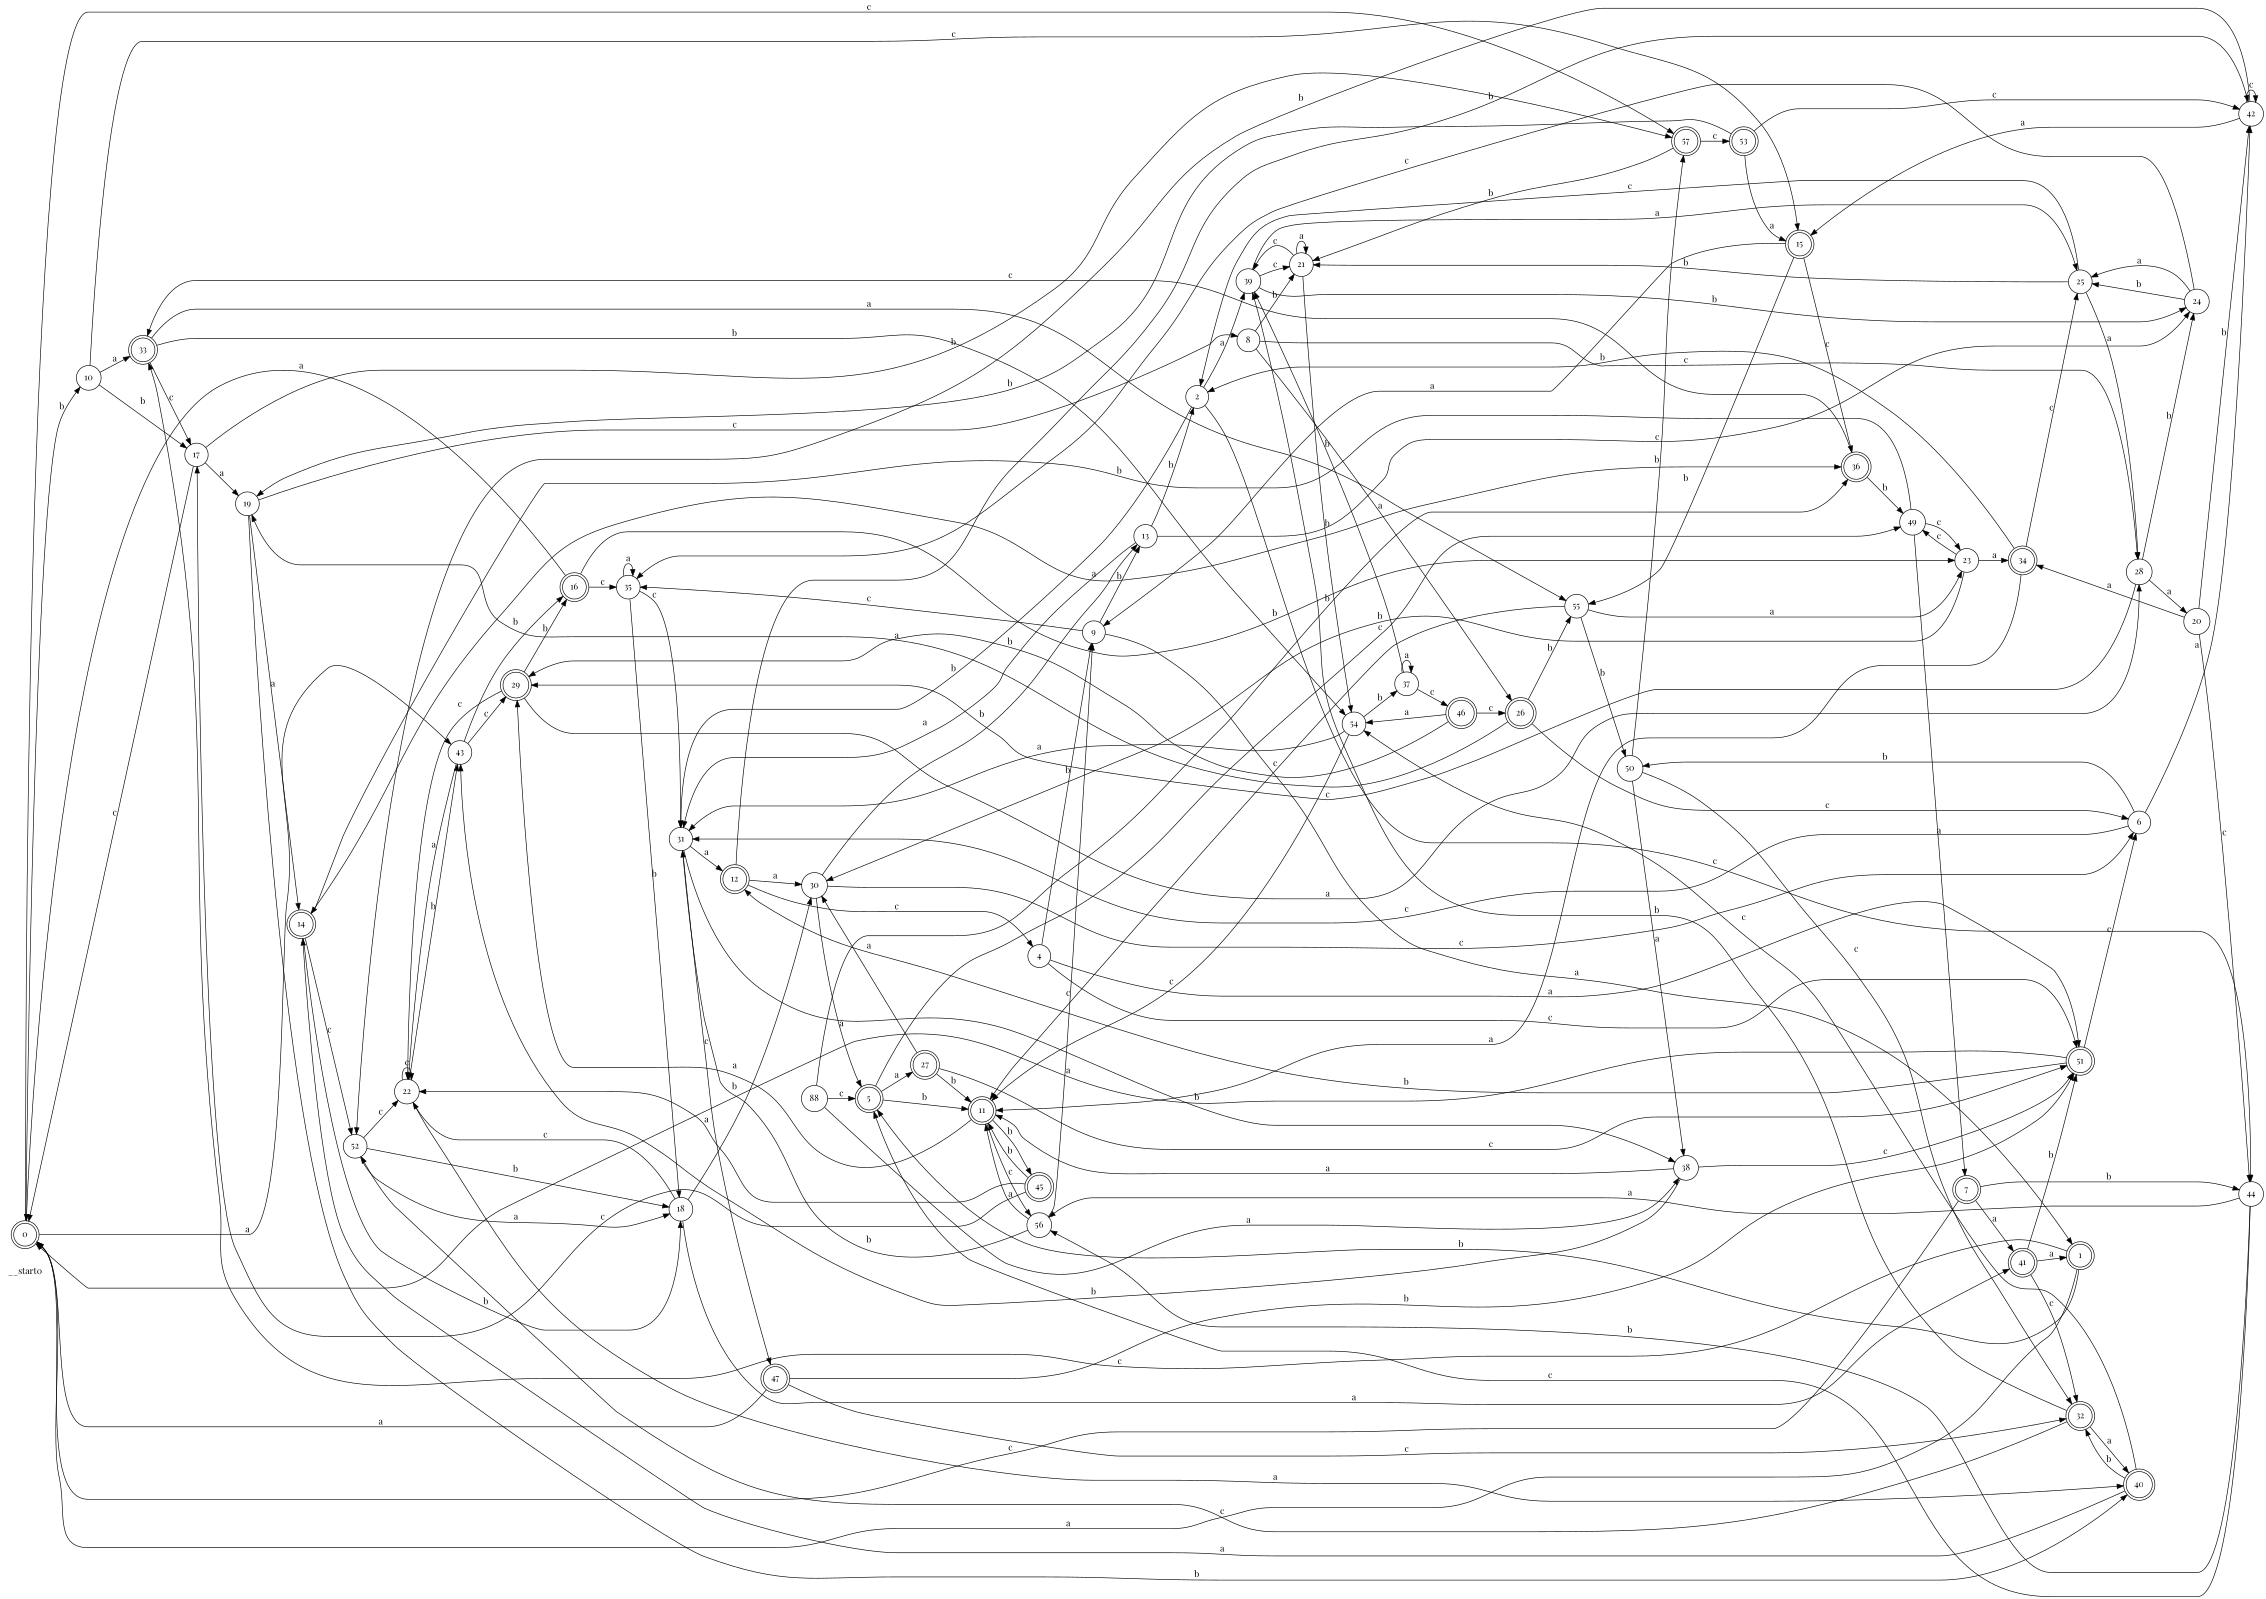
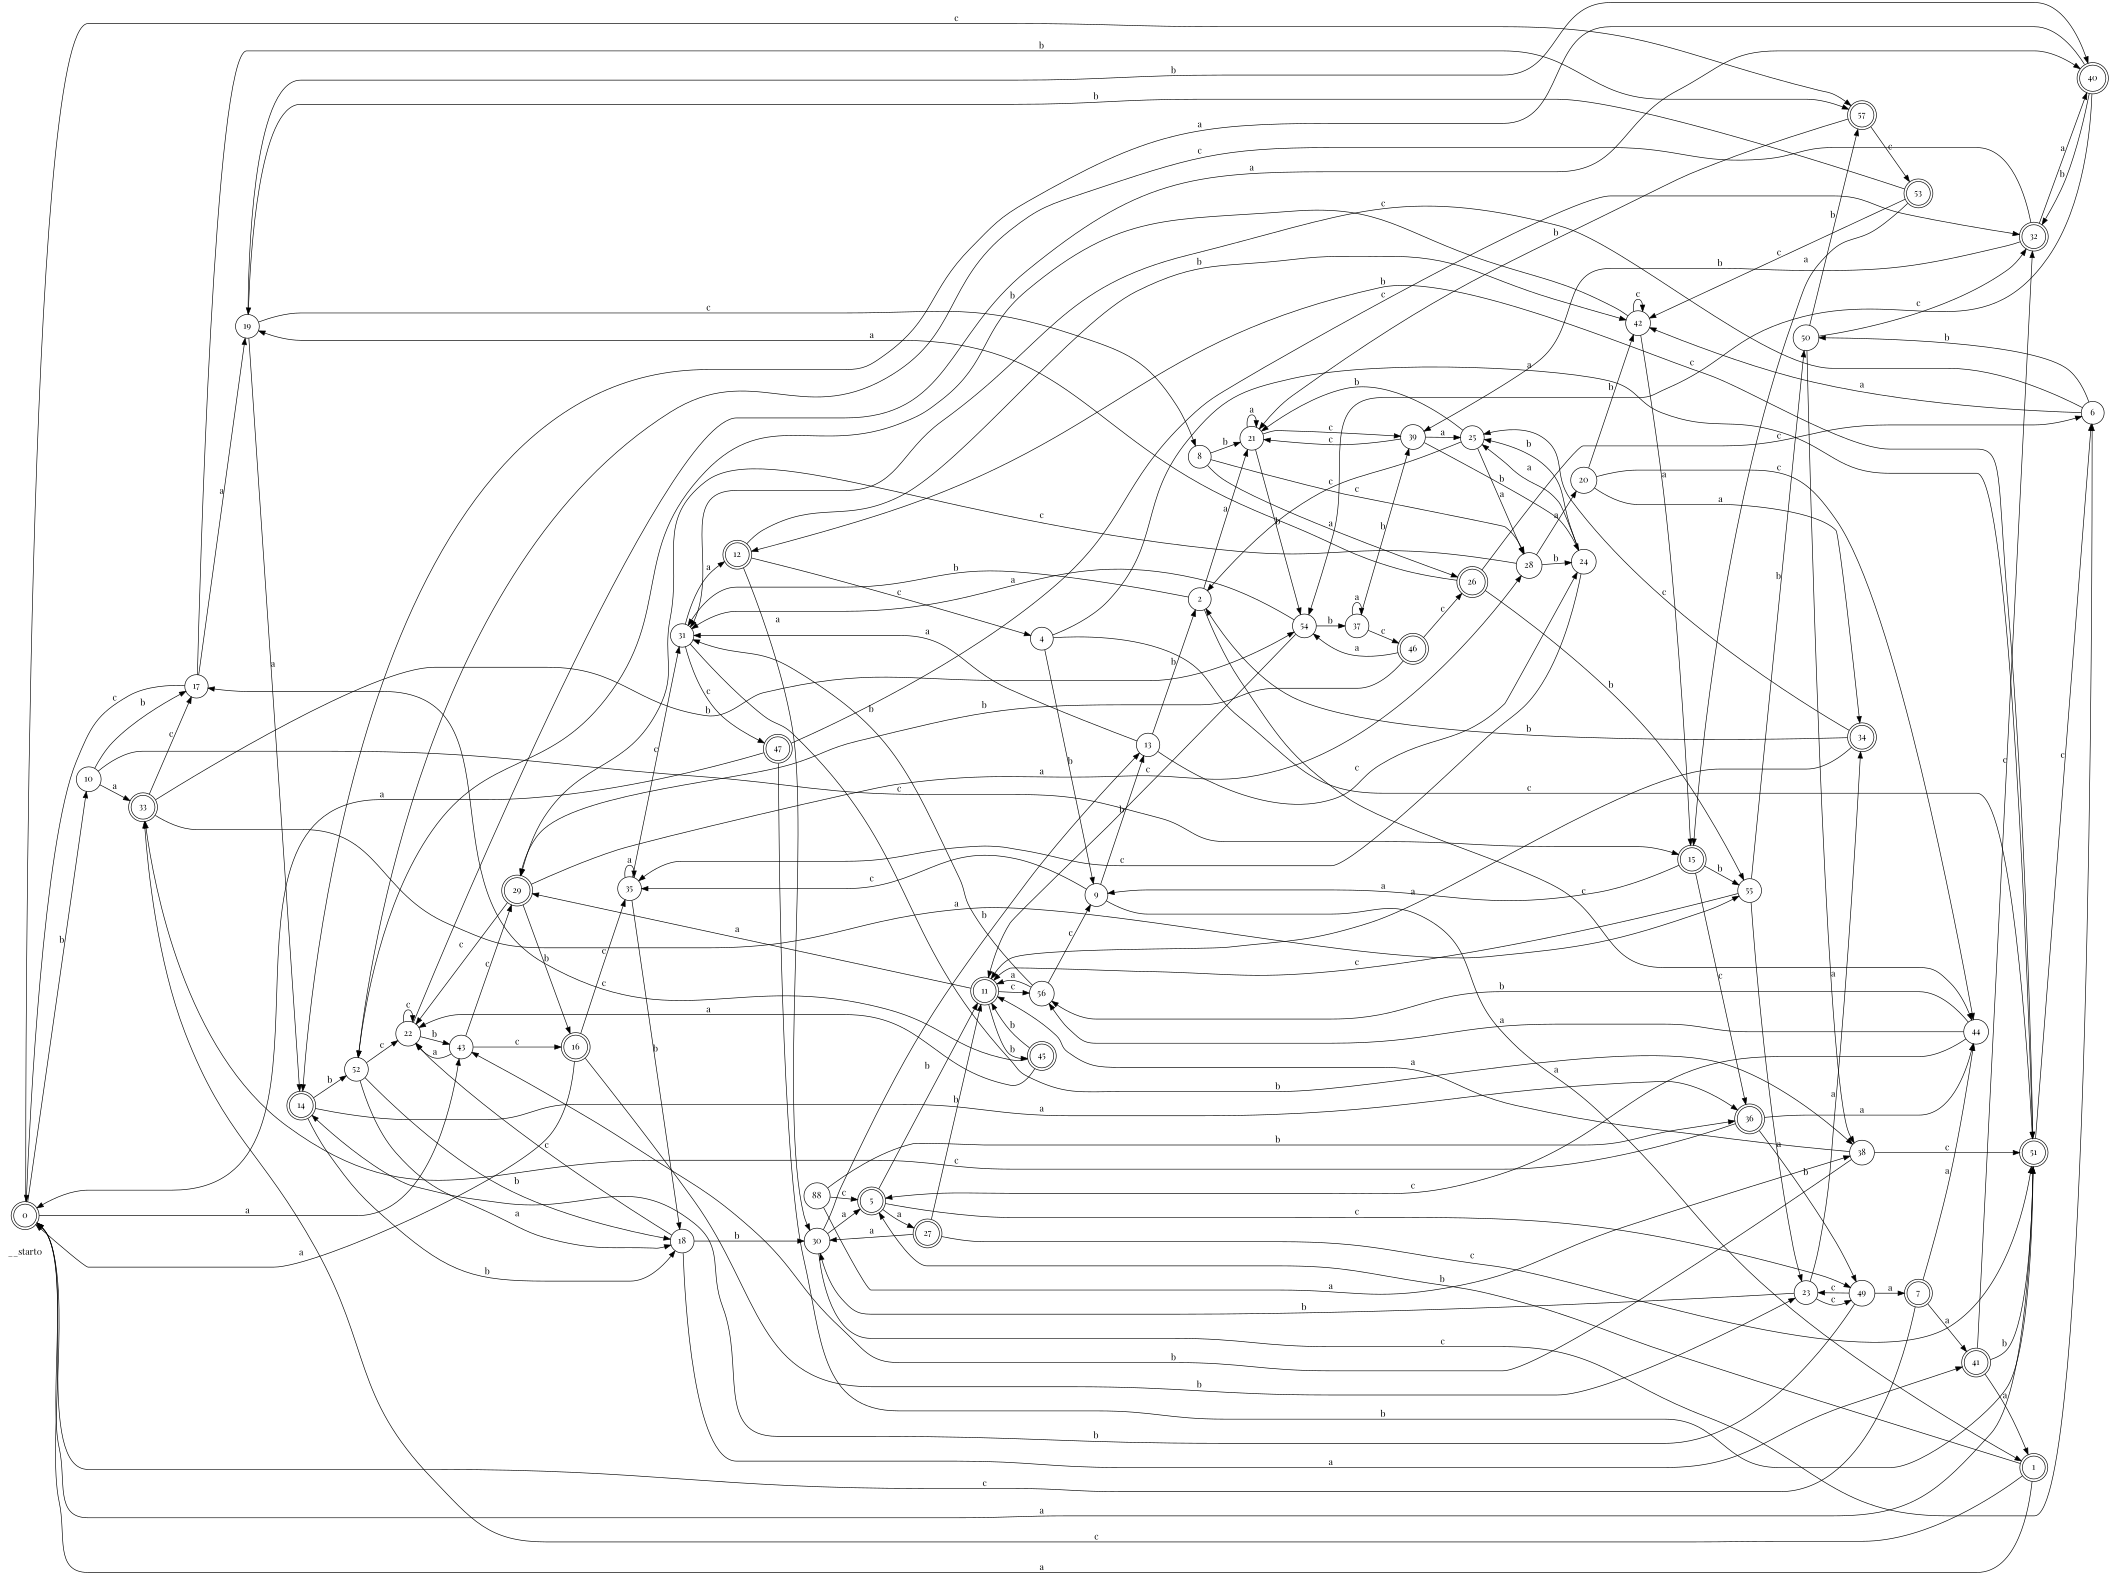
  digraph {
    fontname="Playfair Display"
    rankdir=LR
    node [fontname="Playfair Display" shape=circle color=black fillcolor=white style=filled]
    edge [fontname="Playfair Display"]
    __start0 [shape=none color="" fillcolor="" style=""]
    n2 [label=0 shape=doublecircle style="rounded,filled"]
    n3 [label=10]
    n4 [label=43]
    n5 [label=57 shape=doublecircle style="rounded,filled"]
    n6 [label=33 shape=doublecircle style="rounded,filled"]
    n7 [label=15 shape=doublecircle style="rounded,filled"]
    n8 [label=17]
    n9 [label=29 shape=doublecircle style="rounded,filled"]
    n10 [label=16 shape=doublecircle style="rounded,filled"]
    n11 [label=22]
    n12 [label=21]
    n13 [label=53 shape=doublecircle style="rounded,filled"]
    n14 [label=1 shape=doublecircle style="rounded,filled"]
    n15 [label=5 shape=doublecircle style="rounded,filled"]
    n16 [label=11 shape=doublecircle style="rounded,filled"]
    n17 [label=27 shape=doublecircle style="rounded,filled"]
    n18 [label=49]
    n19 [label=55]
    n20 [label=54]
    n21 [label=2]
    n22 [label=31]
    n23 [label=44]
    n24 [label=39]
    n25 [label=12 shape=doublecircle style="rounded,filled"]
    n26 [label=38]
    n27 [label=47 shape=doublecircle style="rounded,filled"]
    n28 [label=56]
    n29 [label=23]
    n30 [label=30]
    n31 [label=34 shape=doublecircle style="rounded,filled"]
    n32 [label=28]
    n33 [label=24]
    n34 [label=20]
    n35 [label=50]
    n36 [label=4]
    n37 [label=9]
    n38 [label=51 shape=doublecircle style="rounded,filled"]
    n39 [label=13]
    n40 [label=35]
    n41 [label=6]
    n42 [label=45 shape=doublecircle style="rounded,filled"]
    n43 [label=7 shape=doublecircle style="rounded,filled"]
    n44 [label=14 shape=doublecircle style="rounded,filled"]
    n45 [label=42]
    n46 [label=52]
    n47 [label=32 shape=doublecircle style="rounded,filled"]
    n48 [label=41 shape=doublecircle style="rounded,filled"]
    n49 [label=8]
    n50 [label=26 shape=doublecircle style="rounded,filled"]
    n51 [label=19 style="rounded,filled"]
    n52 [label=18]
    n53 [label=36 shape=doublecircle style="rounded,filled"]
    n54 [label=25]
    n55 [label=40 shape=doublecircle style="rounded,filled"]
    n56 [label=37]
    n57 [label=46 shape=doublecircle style="rounded,filled"]
    n58 [label=88]
    n2 -> n3 [label=b]
    n2 -> n4 [label=a]
    n2 -> n5 [label=c]
    n3 -> n6 [label=a]
    n3 -> n7 [label=c]
    n3 -> n8 [label=b]
    n4 -> n9 [label=c]
-   n4 -> n10 [label=b]
+   n4 -> n10 [label=c]
    n4 -> n11 [label=a]
    n5 -> n12 [label=b]
    n5 -> n13 [label=c]
    n6 -> n8 [label=c]
    n6 -> n19 [label=a]
    n6 -> n20 [label=b]
    n7 -> n19 [label=b]
    n7 -> n37 [label=a]
    n7 -> n53 [label=c]
    n8 -> n2 [label=c]
    n8 -> n5 [label=b]
    n8 -> n51 [label=a]
    n9 -> n10 [label=b]
    n9 -> n11 [label=c]
    n9 -> n32 [label=a]
    n10 -> n2 [label=a]
    n10 -> n29 [label=b]
    n10 -> n40 [label=c]
    n11 -> n4 [label=b]
    n11 -> n11 [label=c]
    n11 -> n55 [label=a]
    n12 -> n12 [label=a]
    n12 -> n20 [label=b]
    n12 -> n24 [label=c]
    n13 -> n7 [label=a]
    n13 -> n45 [label=c]
    n13 -> n51 [label=b]
    n14 -> n2 [label=a]
    n14 -> n6 [label=c]
    n14 -> n15 [label=b]
    n15 -> n16 [label=b]
    n15 -> n17 [label=a]
    n15 -> n18 [label=c]
    n16 -> n9 [label=a]
    n16 -> n28 [label=c]
    n16 -> n42 [label=b]
    n17 -> n16 [label=b]
    n17 -> n30 [label=a]
    n17 -> n38 [label=c]
    n18 -> n29 [label=c]
    n18 -> n43 [label=a]
    n18 -> n44 [label=b]
    n19 -> n16 [label=c]
    n19 -> n29 [label=a]
    n19 -> n35 [label=b]
    n20 -> n16 [label=c]
    n20 -> n22 [label=a]
    n20 -> n56 [label=b]
-   n21 -> n24 [label=a]
+   n21 -> n12 [label=a]
    n21 -> n22 [label=b]
    n21 -> n23 [label=c]
    n22 -> n25 [label=a]
    n22 -> n26 [label=b]
    n22 -> n27 [label=c]
    n23 -> n15 [label=c]
    n23 -> n28 [label=a]
    n23 -> n28 [label=b]
    n24 -> n12 [label=c]
    n24 -> n33 [label=b]
    n24 -> n54 [label=a]
    n25 -> n30 [label=a]
    n25 -> n36 [label=c]
    n25 -> n45 [label=b]
    n26 -> n4 [label=b]
    n26 -> n16 [label=a]
    n26 -> n38 [label=c]
    n27 -> n2 [label=a]
    n27 -> n38 [label=b]
    n27 -> n47 [label=c]
    n28 -> n16 [label=a]
    n28 -> n22 [label=b]
    n28 -> n37 [label=c]
    n29 -> n18 [label=c]
    n29 -> n30 [label=b]
    n29 -> n31 [label=a]
    n30 -> n15 [label=a]
    n30 -> n39 [label=b]
    n30 -> n41 [label=c]
    n31 -> n16 [label=a]
    n31 -> n21 [label=b]
    n31 -> n54 [label=c]
    n32 -> n9 [label=c]
    n32 -> n33 [label=b]
    n32 -> n34 [label=a]
    n33 -> n40 [label=c]
    n33 -> n54 [label=a]
    n33 -> n54 [label=b]
    n34 -> n23 [label=c]
    n34 -> n31 [label=a]
    n34 -> n45 [label=b]
    n35 -> n5 [label=b]
    n35 -> n26 [label=a]
    n35 -> n47 [label=c]
    n36 -> n37 [label=b]
    n36 -> n38 [label=a]
    n36 -> n38 [label=c]
    n37 -> n14 [label=a]
    n37 -> n39 [label=b]
    n37 -> n40 [label=c]
    n38 -> n2 [label=a]
    n38 -> n25 [label=b]
    n38 -> n41 [label=c]
    n39 -> n21 [label=b]
    n39 -> n22 [label=a]
    n39 -> n33 [label=c]
    n40 -> n22 [label=c]
    n40 -> n40 [label=a]
    n40 -> n52 [label=b]
    n41 -> n22 [label=c]
    n41 -> n35 [label=b]
    n41 -> n45 [label=a]
    n42 -> n8 [label=c]
    n42 -> n11 [label=a]
    n42 -> n16 [label=b]
    n43 -> n2 [label=c]
-   n43 -> n23 [label=b]
+   n43 -> n23 [label=a]
    n43 -> n48 [label=a]
-   n44 -> n46 [label=c]
+   n44 -> n46 [label=b]
    n44 -> n52 [label=b]
    n44 -> n53 [label=a]
    n45 -> n7 [label=a]
    n45 -> n45 [label=c]
    n45 -> n46 [label=b]
    n46 -> n11 [label=c]
    n46 -> n52 [label=a]
    n46 -> n52 [label=b]
    n47 -> n24 [label=b]
    n47 -> n46 [label=c]
    n47 -> n55 [label=a]
    n48 -> n14 [label=a]
    n48 -> n38 [label=b]
    n48 -> n47 [label=c]
    n49 -> n12 [label=b]
    n49 -> n32 [label=c]
    n49 -> n50 [label=a]
    n50 -> n19 [label=b]
    n50 -> n41 [label=c]
    n50 -> n51 [label=a]
    n51 -> n44 [label=a]
    n51 -> n49 [label=c]
    n51 -> n55 [label=b]
    n52 -> n11 [label=c]
    n52 -> n30 [label=b]
    n52 -> n48 [label=a]
    n53 -> n6 [label=c]
    n53 -> n18 [label=b]
+   n53 -> n23 [label=a]
    n54 -> n12 [label=b]
    n54 -> n21 [label=c]
    n54 -> n32 [label=a]
    n55 -> n20 [label=c]
    n55 -> n44 [label=a]
    n55 -> n47 [label=b]
    n56 -> n24 [label=b]
    n56 -> n56 [label=a]
    n56 -> n57 [label=c]
    n57 -> n9 [label=b]
    n57 -> n20 [label=a]
    n57 -> n50 [label=c]
    n58 -> n15 [label=c]
    n58 -> n26 [label=a]
    n58 -> n53 [label=b]
  }
